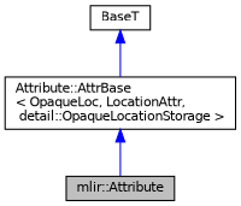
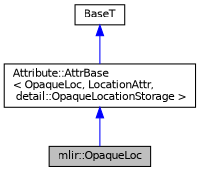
  digraph {
    node [color=black fontname=Helvetica fontsize=10 shape=record]
    edge [color=blue dir=back fontname=Helvetica fontsize=10 labelfontname=Helvetica labelfontsize=10 style=solid]
-   n1 [fillcolor=grey75 fontcolor=black height=0.2 label="mlir::Attribute" style=filled width=0.4]
+   n1 [fillcolor=grey75 fontcolor=black height=0.2 label="mlir::OpaqueLoc" style=filled width=0.4]
    n2 [height=0.2 label="Attribute::AttrBase\l\< OpaqueLoc, LocationAttr,\l detail::OpaqueLocationStorage \>" width=0.4]
    n3 [height=0.2 label=BaseT width=0.4]
    n2 -> n1
    n3 -> n2
  }
